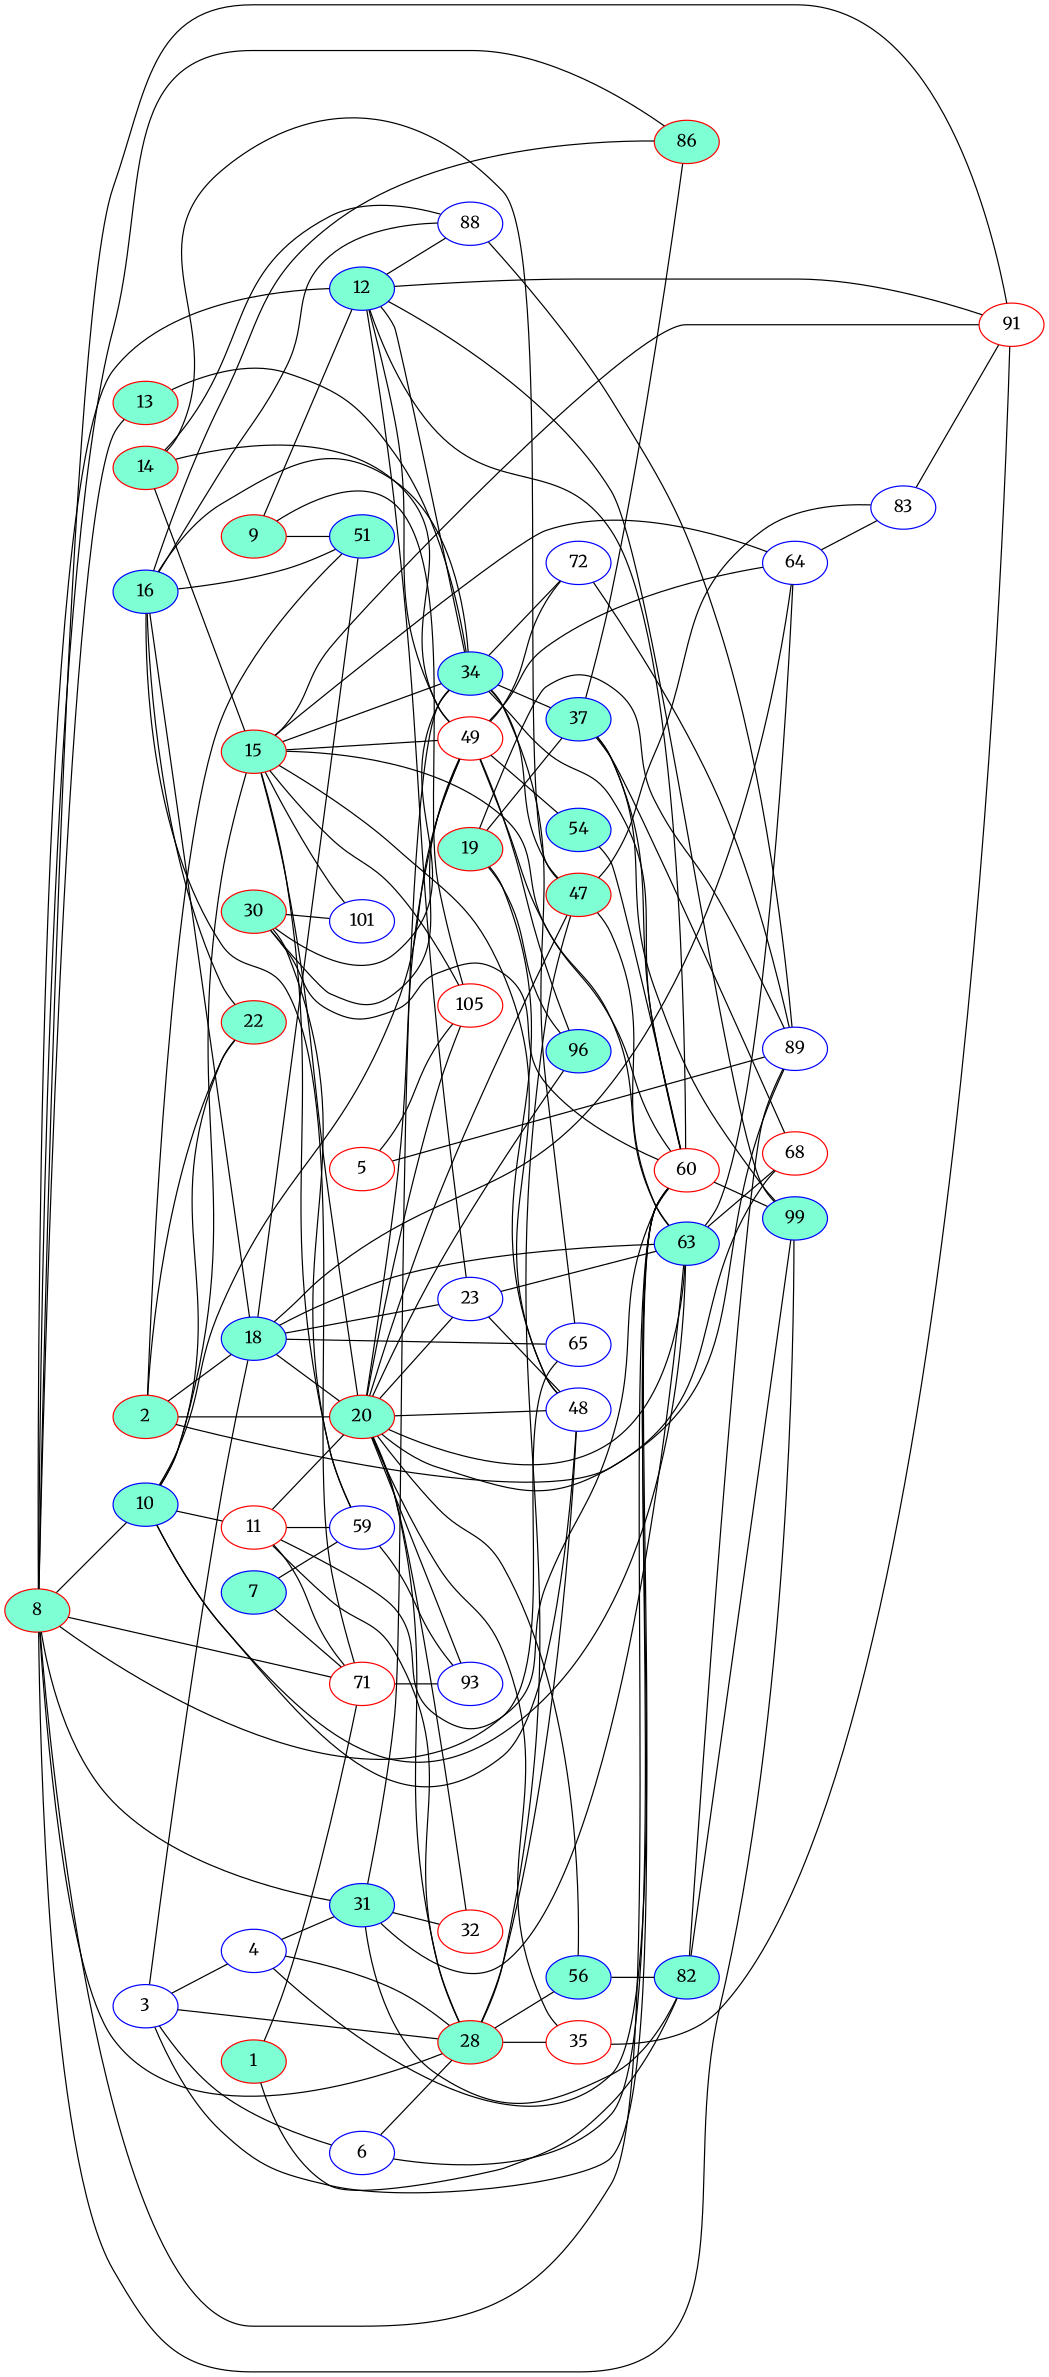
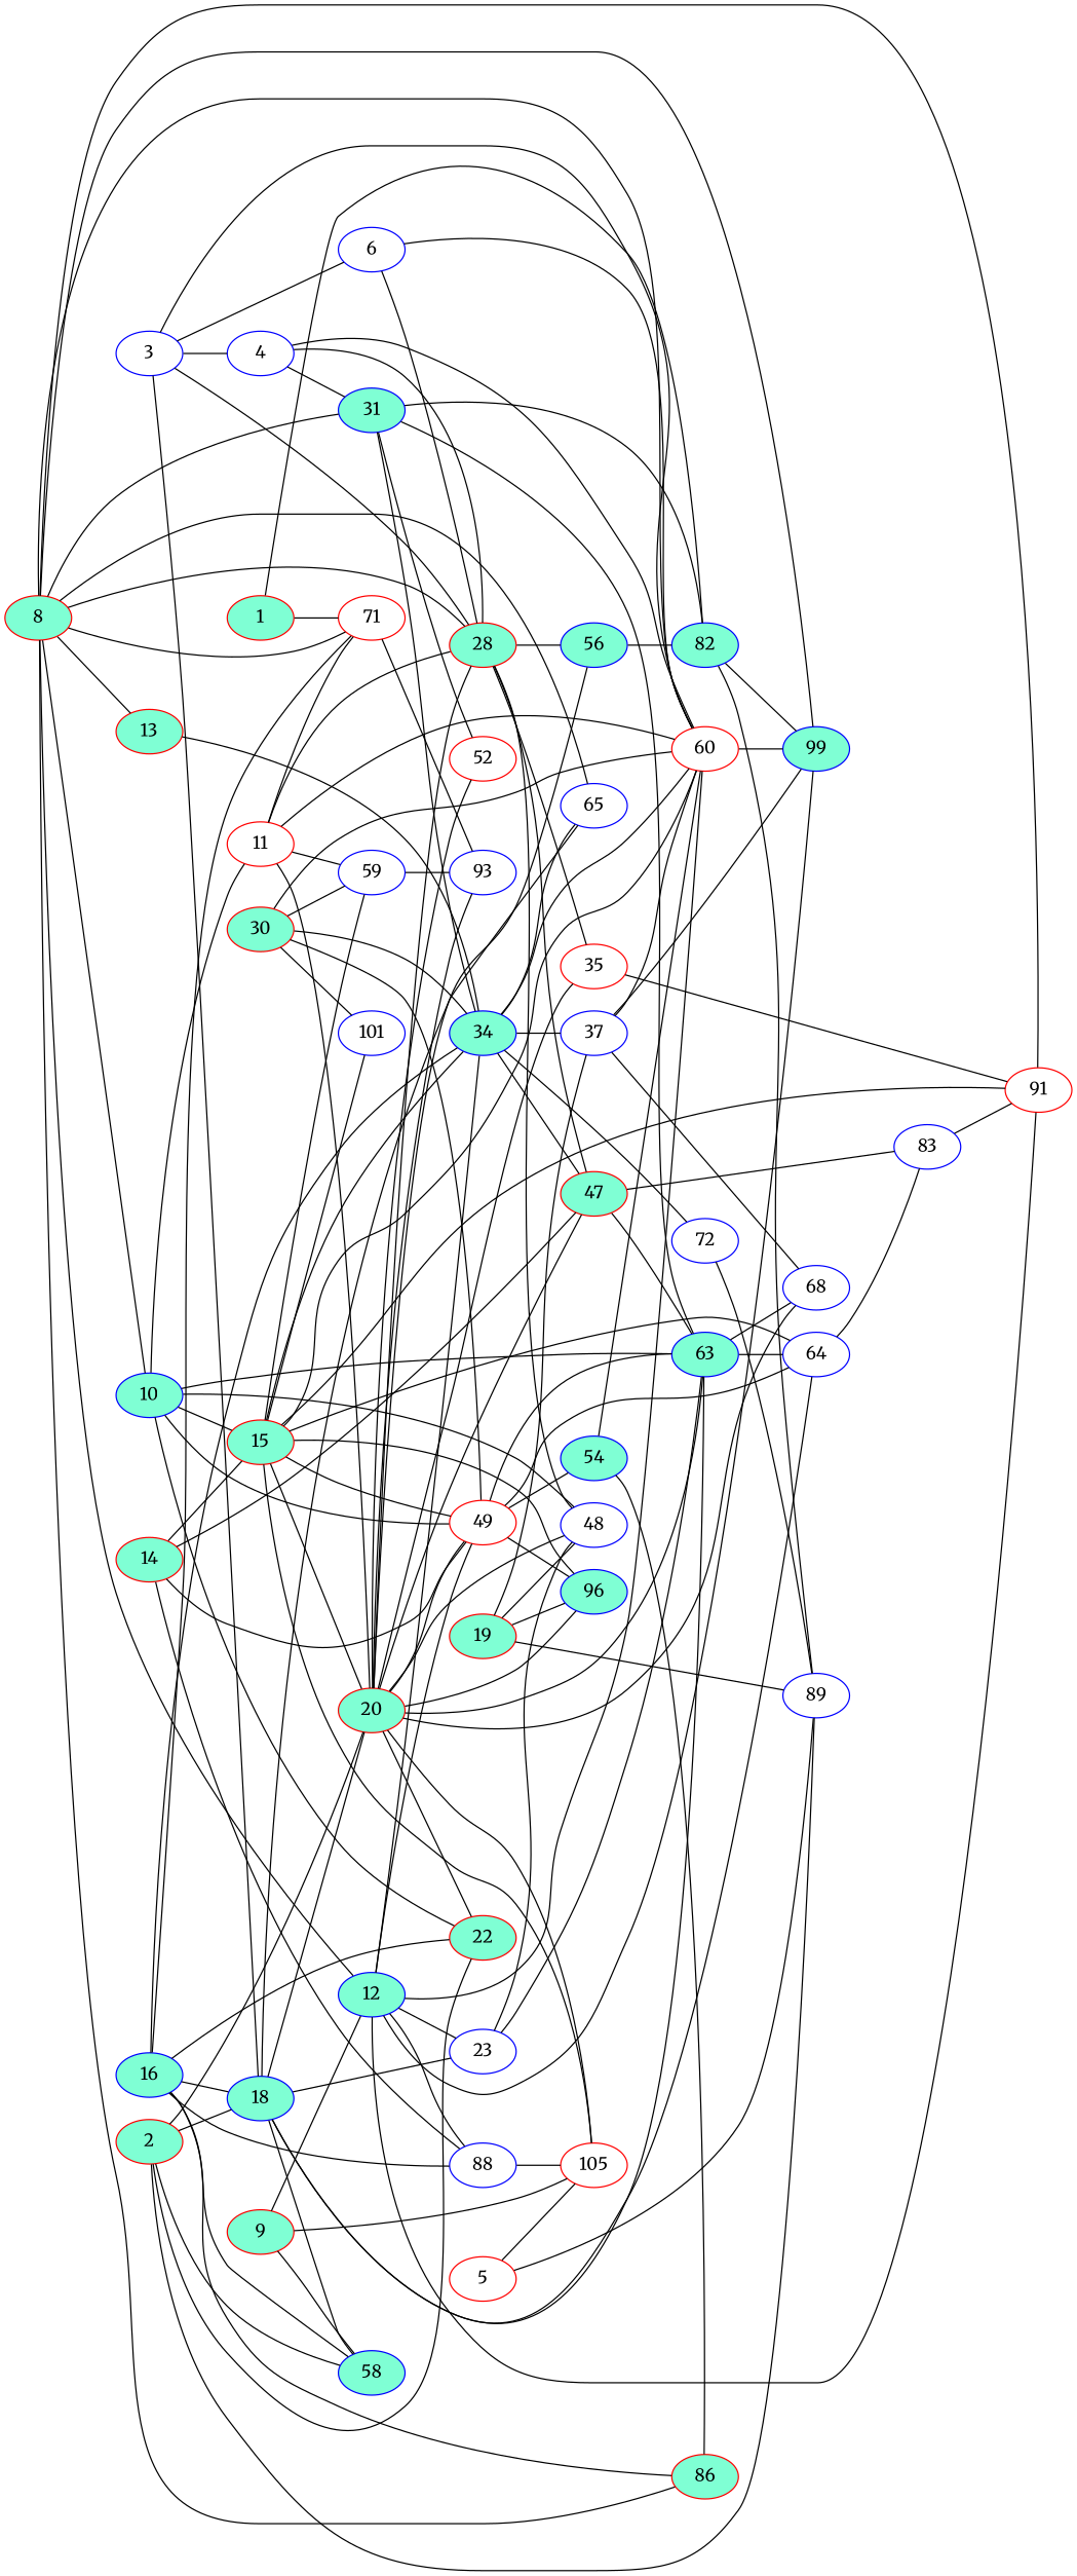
  graph {
    fontname=Merriweather
    rankdir=LR
    node [color=blue fillcolor=aquamarine fontname=Merriweather style=filled]
    edge [fontname=Merriweather]
    n1 [color=red fillcolor=white label=71 super="+90"]
    93 [fillcolor=white]
    1 [color=red]
    82
    89 [fillcolor=white]
    99
    2 [color=red super="+25"]
    18 [super="+29+21"]
    20 [color=red super="+24+45+43"]
    22 [color=red]
-   58 [label=51]
+   58
    65 [fillcolor=white super="+108"]
    63 [super="+74+103"]
    23 [fillcolor=white super="+81"]
    64 [fillcolor=white super="+107"]
    28 [color=red super="+38+33"]
    105 [color=red fillcolor=white]
    48 [fillcolor=white]
    49 [color=red fillcolor=white super="+73+62+79"]
    47 [color=red]
    96
-   32 [color=red fillcolor=white]
+   32 [color=red fillcolor=white label=52]
    35 [color=red fillcolor=white]
    n24 [label=56]
-   68 [color=red fillcolor=white]
+   68 [fillcolor=white]
    3 [fillcolor=white]
    4 [fillcolor=white]
    6 [fillcolor=white]
    60 [color=red fillcolor=white super="+80+75+67"]
    31 [super="+44"]
    34 [super="+94+85+36"]
    5 [color=red fillcolor=white]
-   7 [super="+70"]
    59 [fillcolor=white super="+61"]
    8 [color=red super="+17+102+95"]
    10 [super="+55"]
    12 [super="+71+42"]
    13 [color=red]
    86 [color=red]
    91 [color=red fillcolor=white]
    11 [color=red fillcolor=white super="+77"]
    15 [color=red super="+53+26+52"]
    88 [fillcolor=white]
    9 [color=red]
    101 [fillcolor=white]
    72 [fillcolor=white]
    54
-   37 [super="+46+50"]
+   37 [fillcolor=white super="+46+50"]
    14 [color=red super="+39"]
    83 [fillcolor=white]
    16 [super="+27"]
    19 [color=red super="+84+106"]
    30 [color=red]
    n1 -- 93 [weight=2]
    1 -- n1
    1 -- 82
    82 -- 89
    82 -- 99
    2 -- 89
    2 -- 18
    2 -- 20 [weight=3]
    2 -- 22
    2 -- 58
    18 -- 20 [weight=2]
    18 -- 58
    18 -- 65
    18 -- 63
    18 -- 23
    18 -- 64
    20 -- 93
    20 -- 63
-   20 -- 23
+   20 -- 22
    20 -- 28
    20 -- 105
    20 -- 48
    20 -- 49 [weight=2]
    20 -- 47
    20 -- 96
    20 -- 32
    20 -- 35
    20 -- n24
    20 -- 68
    63 -- 64
    63 -- 68
    23 -- 63
    23 -- 48
    64 -- 83
    28 -- 48
    28 -- 47
    28 -- 35
    28 -- n24
    49 -- 63
    49 -- 64
    49 -- 96
-   49 -- 72
    49 -- 54
    47 -- 63
    47 -- 83
    35 -- 91
    n24 -- 82
    3 -- 18
    3 -- 28
    3 -- 4
    3 -- 6
    3 -- 60
    4 -- 28
    4 -- 60
    4 -- 31
    6 -- 28
    6 -- 60
    60 -- 99
    31 -- 82
    31 -- 63
    31 -- 32
    31 -- 34 [weight=2]
    34 -- 65
    34 -- 47
    34 -- 60
    34 -- 72
    34 -- 37
    5 -- 89
    5 -- 105
-   7 -- n1
-   7 -- 59 [weight=2]
    59 -- 93
    8 -- n1
    8 -- 99
    8 -- 65
    8 -- 28
    8 -- 60
    8 -- 31
    8 -- 10
    8 -- 12
    8 -- 13 [weight=2]
    8 -- 86
    8 -- 91
    10 -- 22
    10 -- 63
    10 -- 48
    10 -- 49 [weight=2]
    10 -- 11
    10 -- 15
    12 -- 99
    12 -- 23
    12 -- 49 [weight=2]
    12 -- 60
    12 -- 34
    12 -- 91
    12 -- 88
    13 -- 34
    11 -- n1
    11 -- 20
    11 -- 28
    11 -- 60
    11 -- 59
    15 -- 20 [weight=2]
    15 -- 64 [weight=2]
    15 -- 105
    15 -- 49 [weight=2]
-   15 -- 48
+   15 -- 96
    15 -- 60
    15 -- 34
    15 -- 59
    15 -- 91
    15 -- 101
-   88 -- 89
+   88 -- 105
    9 -- 58
    9 -- 105
    9 -- 12
    72 -- 89
    54 -- 60
    37 -- 99
    37 -- 68
    37 -- 60
-   37 -- 86
+   54 -- 86
    14 -- 49
    14 -- 47
    14 -- 15 [weight=2]
    14 -- 88
    83 -- 91
    16 -- n1
    16 -- 18
    16 -- 22
    16 -- 58
    16 -- 34
    16 -- 86
    16 -- 88
    19 -- 89
    19 -- 48
    19 -- 96
    19 -- 37 [weight=2]
    30 -- 49
    30 -- 60
    30 -- 34
    30 -- 59
    30 -- 101
  }
